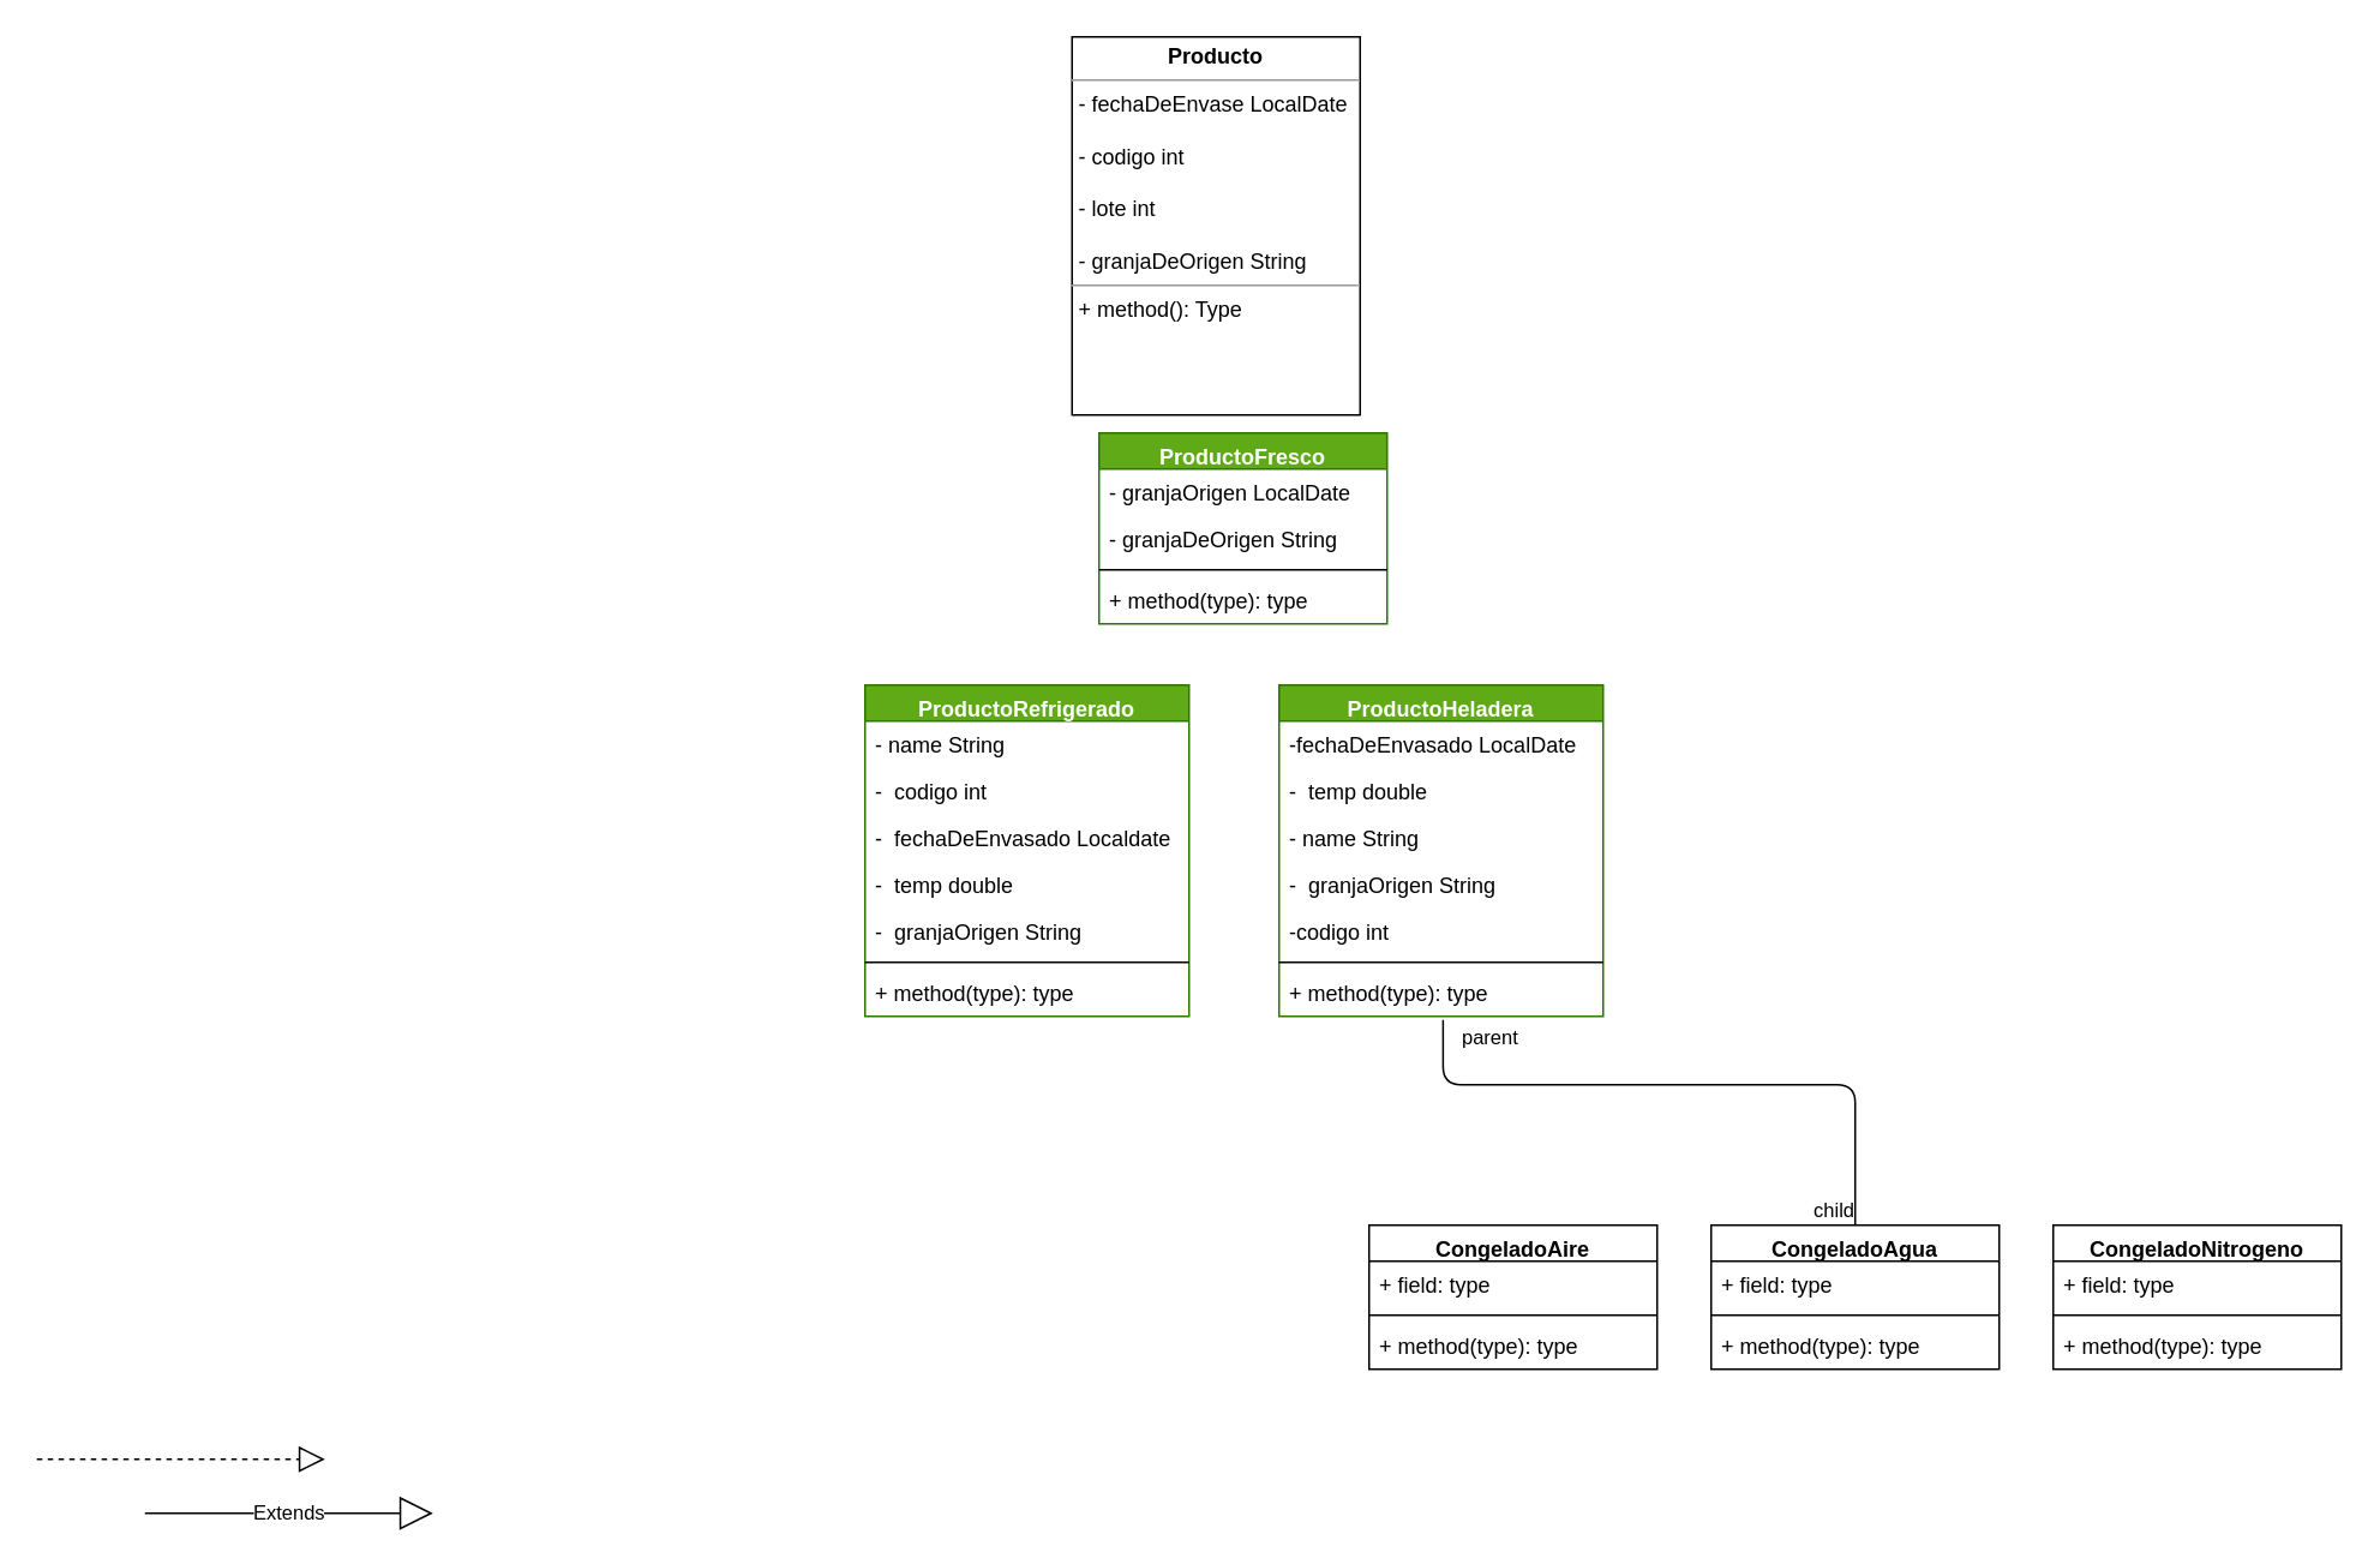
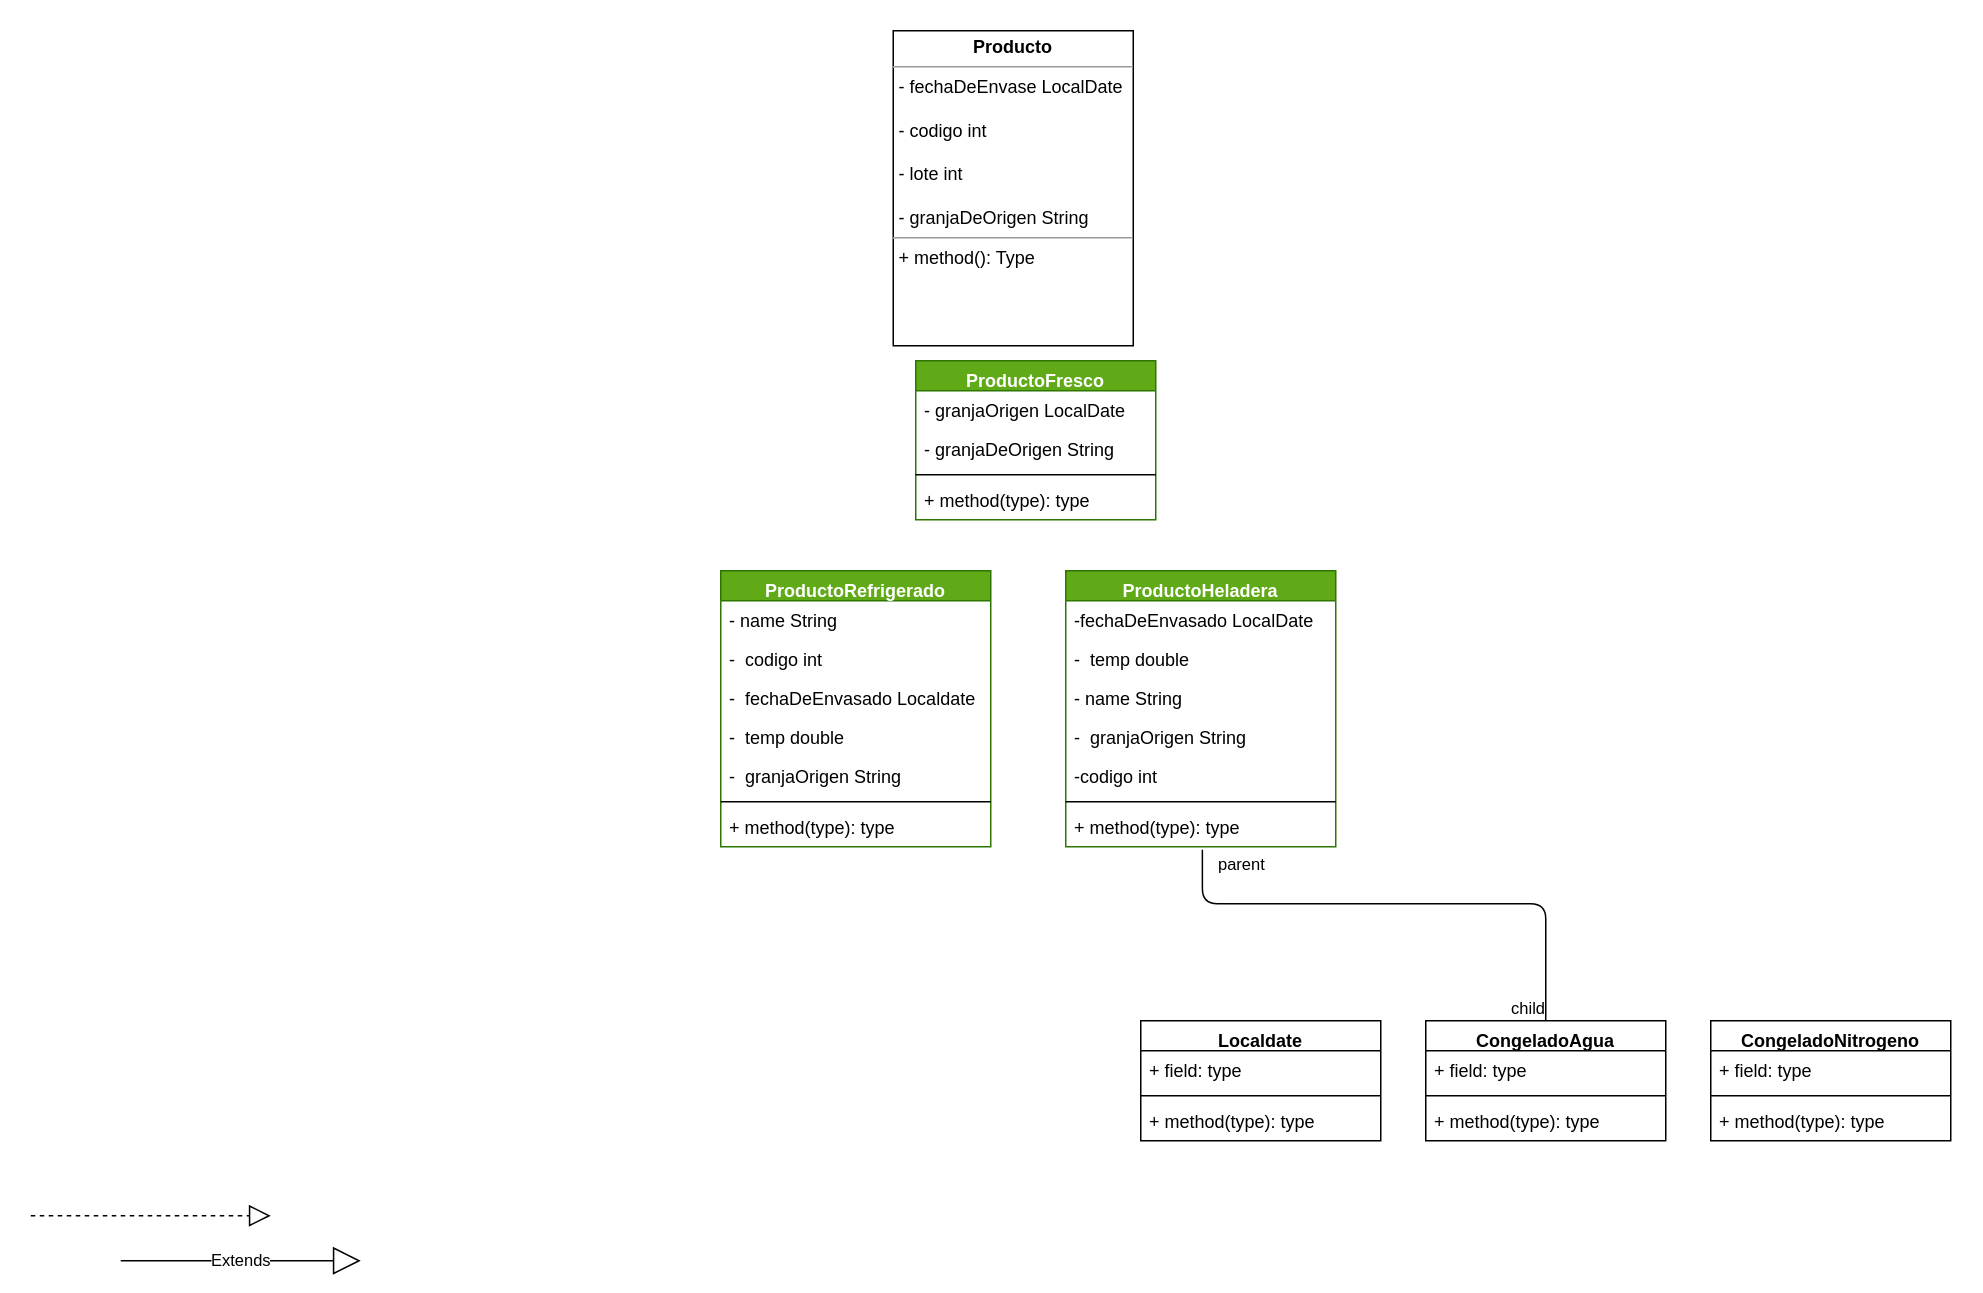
  <mxCell id="0" />
  <mxCell id="1" parent="0" />
  <mxCell id="2" value="ProductoFresco" style="swimlane;fontStyle=1;align=center;verticalAlign=top;childLayout=stackLayout;horizontal=1;startSize=20;horizontalStack=0;resizeParent=1;resizeParentMax=0;resizeLast=0;collapsible=1;marginBottom=0;fillColor=#60a917;strokeColor=#2D7600;fontColor=#ffffff;" parent="1" vertex="1"><mxGeometry x="610" y="240" width="160" height="106" as="geometry" /></mxCell>
  <mxCell id="3" value="- granjaOrigen LocalDate" style="text;strokeColor=none;fillColor=none;align=left;verticalAlign=top;spacingLeft=4;spacingRight=4;overflow=hidden;rotatable=0;points=[[0,0.5],[1,0.5]];portConstraint=eastwest;" parent="2" vertex="1"><mxGeometry y="20" width="160" height="26" as="geometry" /></mxCell>
  <mxCell id="4" value="- granjaDeOrigen String" style="text;strokeColor=none;fillColor=none;align=left;verticalAlign=top;spacingLeft=4;spacingRight=4;overflow=hidden;rotatable=0;points=[[0,0.5],[1,0.5]];portConstraint=eastwest;" parent="2" vertex="1"><mxGeometry y="46" width="160" height="26" as="geometry" /></mxCell>
  <mxCell id="5" value="" style="line;strokeWidth=1;fillColor=none;align=left;verticalAlign=middle;spacingTop=-1;spacingLeft=3;spacingRight=3;rotatable=0;labelPosition=right;points=[];portConstraint=eastwest;" parent="2" vertex="1"><mxGeometry y="72" width="160" height="8" as="geometry" /></mxCell>
  <mxCell id="6" value="+ method(type): type" style="text;strokeColor=none;fillColor=none;align=left;verticalAlign=top;spacingLeft=4;spacingRight=4;overflow=hidden;rotatable=0;points=[[0,0.5],[1,0.5]];portConstraint=eastwest;" parent="2" vertex="1"><mxGeometry y="80" width="160" height="26" as="geometry" /></mxCell>
  <mxCell id="7" value="ProductoHeladera" style="swimlane;fontStyle=1;align=center;verticalAlign=top;childLayout=stackLayout;horizontal=1;startSize=20;horizontalStack=0;resizeParent=1;resizeParentMax=0;resizeLast=0;collapsible=1;marginBottom=0;fillColor=#60a917;strokeColor=#2D7600;fontColor=#ffffff;" parent="1" vertex="1"><mxGeometry x="710" y="380" width="180" height="184" as="geometry" /></mxCell>
  <mxCell id="8" value="-fechaDeEnvasado LocalDate" style="text;align=left;verticalAlign=top;spacingLeft=4;spacingRight=4;overflow=hidden;rotatable=0;points=[[0,0.5],[1,0.5]];portConstraint=eastwest;" parent="7" vertex="1"><mxGeometry y="20" width="180" height="26" as="geometry" /></mxCell>
  <mxCell id="9" value="-  temp double" style="text;strokeColor=none;fillColor=none;align=left;verticalAlign=top;spacingLeft=4;spacingRight=4;overflow=hidden;rotatable=0;points=[[0,0.5],[1,0.5]];portConstraint=eastwest;" parent="7" vertex="1"><mxGeometry y="46" width="180" height="26" as="geometry" /></mxCell>
  <mxCell id="10" value="- name String" style="text;strokeColor=none;fillColor=none;align=left;verticalAlign=top;spacingLeft=4;spacingRight=4;overflow=hidden;rotatable=0;points=[[0,0.5],[1,0.5]];portConstraint=eastwest;" parent="7" vertex="1"><mxGeometry y="72" width="180" height="26" as="geometry" /></mxCell>
  <mxCell id="11" value="-  granjaOrigen String" style="text;strokeColor=none;fillColor=none;align=left;verticalAlign=top;spacingLeft=4;spacingRight=4;overflow=hidden;rotatable=0;points=[[0,0.5],[1,0.5]];portConstraint=eastwest;" parent="7" vertex="1"><mxGeometry y="98" width="180" height="26" as="geometry" /></mxCell>
  <mxCell id="12" value="-codigo int" style="text;strokeColor=none;fillColor=none;align=left;verticalAlign=top;spacingLeft=4;spacingRight=4;overflow=hidden;rotatable=0;points=[[0,0.5],[1,0.5]];portConstraint=eastwest;" parent="7" vertex="1"><mxGeometry y="124" width="180" height="26" as="geometry" /></mxCell>
  <mxCell id="13" value="" style="line;strokeWidth=1;fillColor=none;align=left;verticalAlign=middle;spacingTop=-1;spacingLeft=3;spacingRight=3;rotatable=0;labelPosition=right;points=[];portConstraint=eastwest;" parent="7" vertex="1"><mxGeometry y="150" width="180" height="8" as="geometry" /></mxCell>
  <mxCell id="14" value="+ method(type): type" style="text;strokeColor=none;fillColor=none;align=left;verticalAlign=top;spacingLeft=4;spacingRight=4;overflow=hidden;rotatable=0;points=[[0,0.5],[1,0.5]];portConstraint=eastwest;" parent="7" vertex="1"><mxGeometry y="158" width="180" height="26" as="geometry" /></mxCell>
  <mxCell id="15" value="ProductoRefrigerado" style="swimlane;fontStyle=1;align=center;verticalAlign=top;childLayout=stackLayout;horizontal=1;startSize=20;horizontalStack=0;resizeParent=1;resizeParentMax=0;resizeLast=0;collapsible=1;marginBottom=0;fillColor=#60a917;strokeColor=#2D7600;fontColor=#ffffff;" parent="1" vertex="1"><mxGeometry x="480" y="380" width="180" height="184" as="geometry" /></mxCell>
  <mxCell id="16" value="- name String" style="text;strokeColor=none;fillColor=none;align=left;verticalAlign=top;spacingLeft=4;spacingRight=4;overflow=hidden;rotatable=0;points=[[0,0.5],[1,0.5]];portConstraint=eastwest;" parent="15" vertex="1"><mxGeometry y="20" width="180" height="26" as="geometry" /></mxCell>
  <mxCell id="17" value="-  codigo int" style="text;strokeColor=none;fillColor=none;align=left;verticalAlign=top;spacingLeft=4;spacingRight=4;overflow=hidden;rotatable=0;points=[[0,0.5],[1,0.5]];portConstraint=eastwest;" parent="15" vertex="1"><mxGeometry y="46" width="180" height="26" as="geometry" /></mxCell>
  <mxCell id="18" value="-  fechaDeEnvasado Localdate" style="text;strokeColor=none;fillColor=none;align=left;verticalAlign=top;spacingLeft=4;spacingRight=4;overflow=hidden;rotatable=0;points=[[0,0.5],[1,0.5]];portConstraint=eastwest;" parent="15" vertex="1"><mxGeometry y="72" width="180" height="26" as="geometry" /></mxCell>
  <mxCell id="19" value="-  temp double" style="text;strokeColor=none;fillColor=none;align=left;verticalAlign=top;spacingLeft=4;spacingRight=4;overflow=hidden;rotatable=0;points=[[0,0.5],[1,0.5]];portConstraint=eastwest;" parent="15" vertex="1"><mxGeometry y="98" width="180" height="26" as="geometry" /></mxCell>
  <mxCell id="20" value="-  granjaOrigen String" style="text;strokeColor=none;fillColor=none;align=left;verticalAlign=top;spacingLeft=4;spacingRight=4;overflow=hidden;rotatable=0;points=[[0,0.5],[1,0.5]];portConstraint=eastwest;" parent="15" vertex="1"><mxGeometry y="124" width="180" height="26" as="geometry" /></mxCell>
  <mxCell id="21" value="" style="line;strokeWidth=1;fillColor=none;align=left;verticalAlign=middle;spacingTop=-1;spacingLeft=3;spacingRight=3;rotatable=0;labelPosition=right;points=[];portConstraint=eastwest;" parent="15" vertex="1"><mxGeometry y="150" width="180" height="8" as="geometry" /></mxCell>
  <mxCell id="22" value="+ method(type): type" style="text;strokeColor=none;fillColor=none;align=left;verticalAlign=top;spacingLeft=4;spacingRight=4;overflow=hidden;rotatable=0;points=[[0,0.5],[1,0.5]];portConstraint=eastwest;" parent="15" vertex="1"><mxGeometry y="158" width="180" height="26" as="geometry" /></mxCell>
- <mxCell id="23" value="CongeladoAire" style="swimlane;fontStyle=1;align=center;verticalAlign=top;childLayout=stackLayout;horizontal=1;startSize=20;horizontalStack=0;resizeParent=1;resizeParentMax=0;resizeLast=0;collapsible=1;marginBottom=0;" parent="1" vertex="1"><mxGeometry x="760" y="680" width="160" height="80" as="geometry" /></mxCell>
+ <mxCell id="23" value="Localdate" style="swimlane;fontStyle=1;align=center;verticalAlign=top;childLayout=stackLayout;horizontal=1;startSize=20;horizontalStack=0;resizeParent=1;resizeParentMax=0;resizeLast=0;collapsible=1;marginBottom=0;" parent="1" vertex="1"><mxGeometry x="760" y="680" width="160" height="80" as="geometry" /></mxCell>
  <mxCell id="24" value="+ field: type" style="text;strokeColor=none;fillColor=none;align=left;verticalAlign=top;spacingLeft=4;spacingRight=4;overflow=hidden;rotatable=0;points=[[0,0.5],[1,0.5]];portConstraint=eastwest;" parent="23" vertex="1"><mxGeometry y="20" width="160" height="26" as="geometry" /></mxCell>
  <mxCell id="25" value="" style="line;strokeWidth=1;fillColor=none;align=left;verticalAlign=middle;spacingTop=-1;spacingLeft=3;spacingRight=3;rotatable=0;labelPosition=right;points=[];portConstraint=eastwest;" parent="23" vertex="1"><mxGeometry y="46" width="160" height="8" as="geometry" /></mxCell>
  <mxCell id="26" value="+ method(type): type" style="text;strokeColor=none;fillColor=none;align=left;verticalAlign=top;spacingLeft=4;spacingRight=4;overflow=hidden;rotatable=0;points=[[0,0.5],[1,0.5]];portConstraint=eastwest;" parent="23" vertex="1"><mxGeometry y="54" width="160" height="26" as="geometry" /></mxCell>
  <mxCell id="27" value="CongeladoNitrogeno" style="swimlane;fontStyle=1;align=center;verticalAlign=top;childLayout=stackLayout;horizontal=1;startSize=20;horizontalStack=0;resizeParent=1;resizeParentMax=0;resizeLast=0;collapsible=1;marginBottom=0;" parent="1" vertex="1"><mxGeometry x="1140" y="680" width="160" height="80" as="geometry" /></mxCell>
  <mxCell id="28" value="+ field: type" style="text;strokeColor=none;fillColor=none;align=left;verticalAlign=top;spacingLeft=4;spacingRight=4;overflow=hidden;rotatable=0;points=[[0,0.5],[1,0.5]];portConstraint=eastwest;" parent="27" vertex="1"><mxGeometry y="20" width="160" height="26" as="geometry" /></mxCell>
  <mxCell id="29" value="" style="line;strokeWidth=1;fillColor=none;align=left;verticalAlign=middle;spacingTop=-1;spacingLeft=3;spacingRight=3;rotatable=0;labelPosition=right;points=[];portConstraint=eastwest;" parent="27" vertex="1"><mxGeometry y="46" width="160" height="8" as="geometry" /></mxCell>
  <mxCell id="30" value="+ method(type): type" style="text;strokeColor=none;fillColor=none;align=left;verticalAlign=top;spacingLeft=4;spacingRight=4;overflow=hidden;rotatable=0;points=[[0,0.5],[1,0.5]];portConstraint=eastwest;" parent="27" vertex="1"><mxGeometry y="54" width="160" height="26" as="geometry" /></mxCell>
  <mxCell id="31" value="CongeladoAgua" style="swimlane;fontStyle=1;align=center;verticalAlign=top;childLayout=stackLayout;horizontal=1;startSize=20;horizontalStack=0;resizeParent=1;resizeParentMax=0;resizeLast=0;collapsible=1;marginBottom=0;" parent="1" vertex="1"><mxGeometry x="950" y="680" width="160" height="80" as="geometry" /></mxCell>
  <mxCell id="32" value="+ field: type" style="text;strokeColor=none;fillColor=none;align=left;verticalAlign=top;spacingLeft=4;spacingRight=4;overflow=hidden;rotatable=0;points=[[0,0.5],[1,0.5]];portConstraint=eastwest;" parent="31" vertex="1"><mxGeometry y="20" width="160" height="26" as="geometry" /></mxCell>
  <mxCell id="33" value="" style="line;strokeWidth=1;fillColor=none;align=left;verticalAlign=middle;spacingTop=-1;spacingLeft=3;spacingRight=3;rotatable=0;labelPosition=right;points=[];portConstraint=eastwest;" parent="31" vertex="1"><mxGeometry y="46" width="160" height="8" as="geometry" /></mxCell>
  <mxCell id="34" value="+ method(type): type" style="text;strokeColor=none;fillColor=none;align=left;verticalAlign=top;spacingLeft=4;spacingRight=4;overflow=hidden;rotatable=0;points=[[0,0.5],[1,0.5]];portConstraint=eastwest;" parent="31" vertex="1"><mxGeometry y="54" width="160" height="26" as="geometry" /></mxCell>
  <mxCell id="35" value="" style="endArrow=none;html=1;edgeStyle=orthogonalEdgeStyle;exitX=0.506;exitY=1.077;exitDx=0;exitDy=0;exitPerimeter=0;" parent="1" source="14" edge="1"><mxGeometry relative="1" as="geometry"><mxPoint x="1030" y="620" as="sourcePoint" /><mxPoint x="1030" y="680" as="targetPoint" /><Array as="points"><mxPoint x="1030" y="602" /></Array></mxGeometry></mxCell>
  <mxCell id="36" value="parent" style="edgeLabel;resizable=0;html=1;align=left;verticalAlign=bottom;" parent="35" connectable="0" vertex="1"><mxGeometry x="-1" relative="1" as="geometry"><mxPoint x="9" y="18" as="offset" /></mxGeometry></mxCell>
  <mxCell id="37" value="child" style="edgeLabel;resizable=0;html=1;align=right;verticalAlign=bottom;" parent="35" connectable="0" vertex="1"><mxGeometry x="1" relative="1" as="geometry" /></mxCell>
  <mxCell id="38" value="&lt;p style=&quot;margin: 0px ; margin-top: 4px ; text-align: center&quot;&gt;&lt;b&gt;Producto&lt;/b&gt;&lt;/p&gt;&lt;hr size=&quot;1&quot;&gt;&lt;p style=&quot;margin: 0px ; margin-left: 4px&quot;&gt;- fechaDeEnvase LocalDate&lt;/p&gt;&lt;p style=&quot;margin: 0px ; margin-left: 4px&quot;&gt;&lt;br&gt;&lt;/p&gt;&lt;p style=&quot;margin: 0px ; margin-left: 4px&quot;&gt;- codigo int&lt;/p&gt;&lt;p style=&quot;margin: 0px ; margin-left: 4px&quot;&gt;&lt;br&gt;&lt;/p&gt;&lt;p style=&quot;margin: 0px ; margin-left: 4px&quot;&gt;- lote int&lt;/p&gt;&lt;p style=&quot;margin: 0px ; margin-left: 4px&quot;&gt;&lt;br&gt;&lt;/p&gt;&lt;p style=&quot;margin: 0px ; margin-left: 4px&quot;&gt;- granjaDeOrigen String&lt;br&gt;&lt;/p&gt;&lt;hr size=&quot;1&quot;&gt;&lt;p style=&quot;margin: 0px ; margin-left: 4px&quot;&gt;+ method(): Type&lt;/p&gt;" style="verticalAlign=top;align=left;overflow=fill;fontSize=12;fontFamily=Helvetica;html=1;" parent="1" vertex="1"><mxGeometry x="595" y="20" width="160" height="210" as="geometry" /></mxCell>
  <mxCell id="39" value="" style="endArrow=block;dashed=1;endFill=0;endSize=12;html=1;" edge="1" parent="1"><mxGeometry width="160" relative="1" as="geometry"><mxPoint x="20" y="810" as="sourcePoint" /><mxPoint x="180" y="810" as="targetPoint" /></mxGeometry></mxCell>
  <mxCell id="40" value="Extends" style="endArrow=block;endSize=16;endFill=0;html=1;" edge="1" parent="1"><mxGeometry width="160" relative="1" as="geometry"><mxPoint x="80" y="840" as="sourcePoint" /><mxPoint x="240" y="840" as="targetPoint" /></mxGeometry></mxCell>
